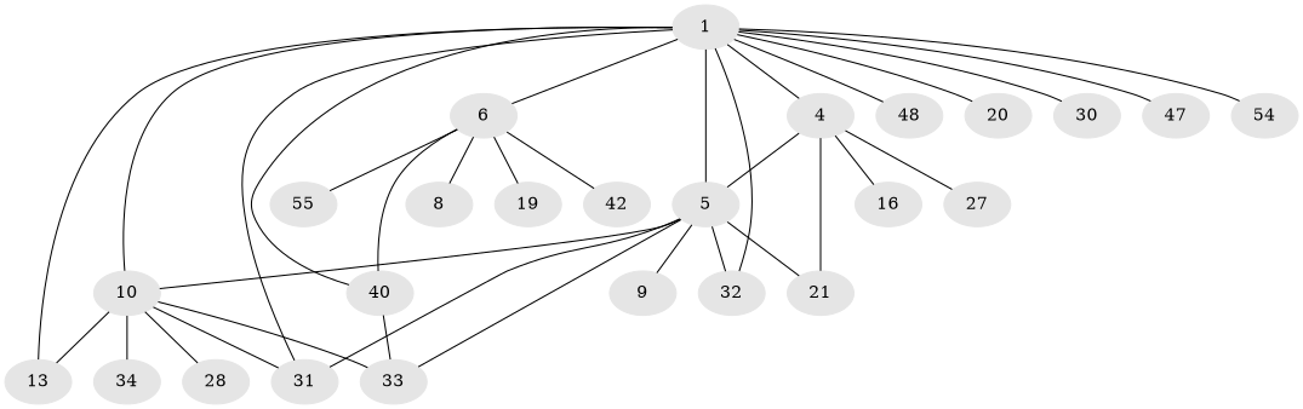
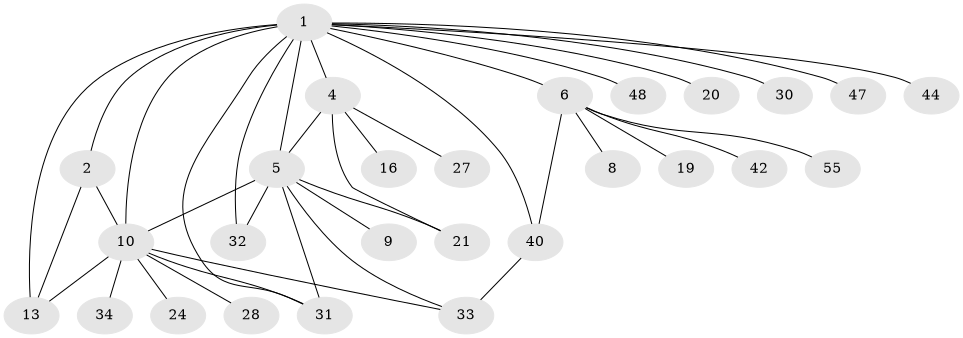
  graph {
    node [color=gray90 style=filled]
    1 [super="+3"]
+   2
    4
    5 [super="+29+7+46"]
    6
    10 [super="+52+12"]
    13 [super="+22"]
    n8 [label=48]
    20
    30
    31 [super="+45"]
    32
    40
    47
-   54
+   54 [label=44]
    16
    21 [super="+35"]
    27
    33 [super="+41"]
    9
    8
    19
    42
    55
+   24
    28
    34
+   1 -- 2
    1 -- 4
    1 -- 5 [weight=2]
    1 -- 6
    1 -- 10
    1 -- 13 [weight=2]
    1 -- n8
    1 -- 20
    1 -- 30
    1 -- 31
    1 -- 32
    1 -- 40
    1 -- 47
    1 -- 54
+   2 -- 10
+   2 -- 13
    4 -- 5
    4 -- 16
    4 -- 21
    4 -- 27
    5 -- 10
    5 -- 31
    5 -- 32
    5 -- 21
    5 -- 33
    5 -- 9
    6 -- 40
    6 -- 8
    6 -- 19
    6 -- 42
    6 -- 55
    10 -- 13 [weight=2]
    10 -- 31
    10 -- 33
+   10 -- 24
    10 -- 28
    10 -- 34
    40 -- 33 [weight=2]
  }
